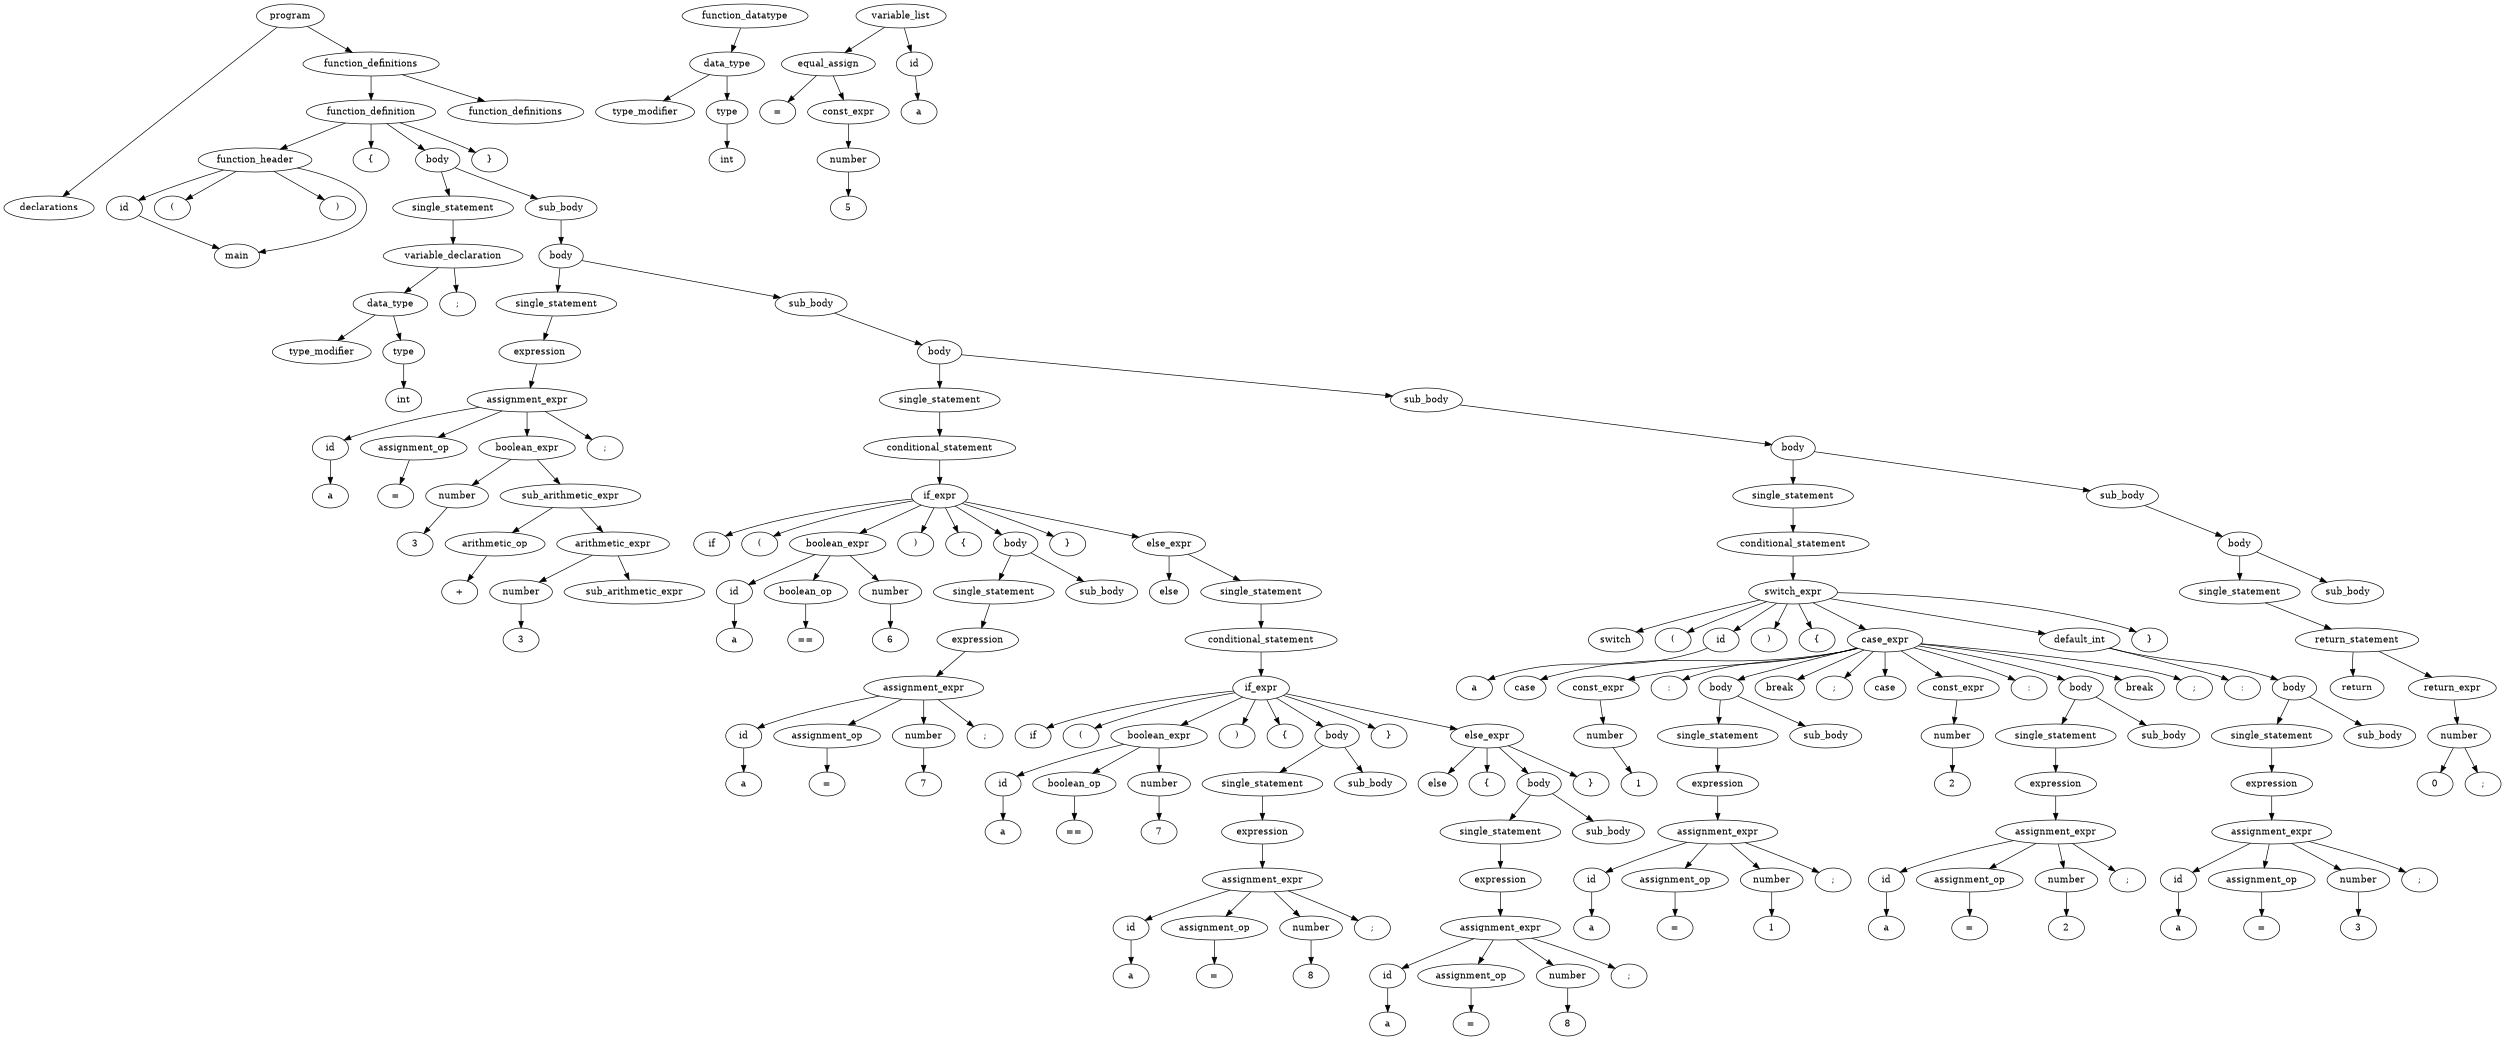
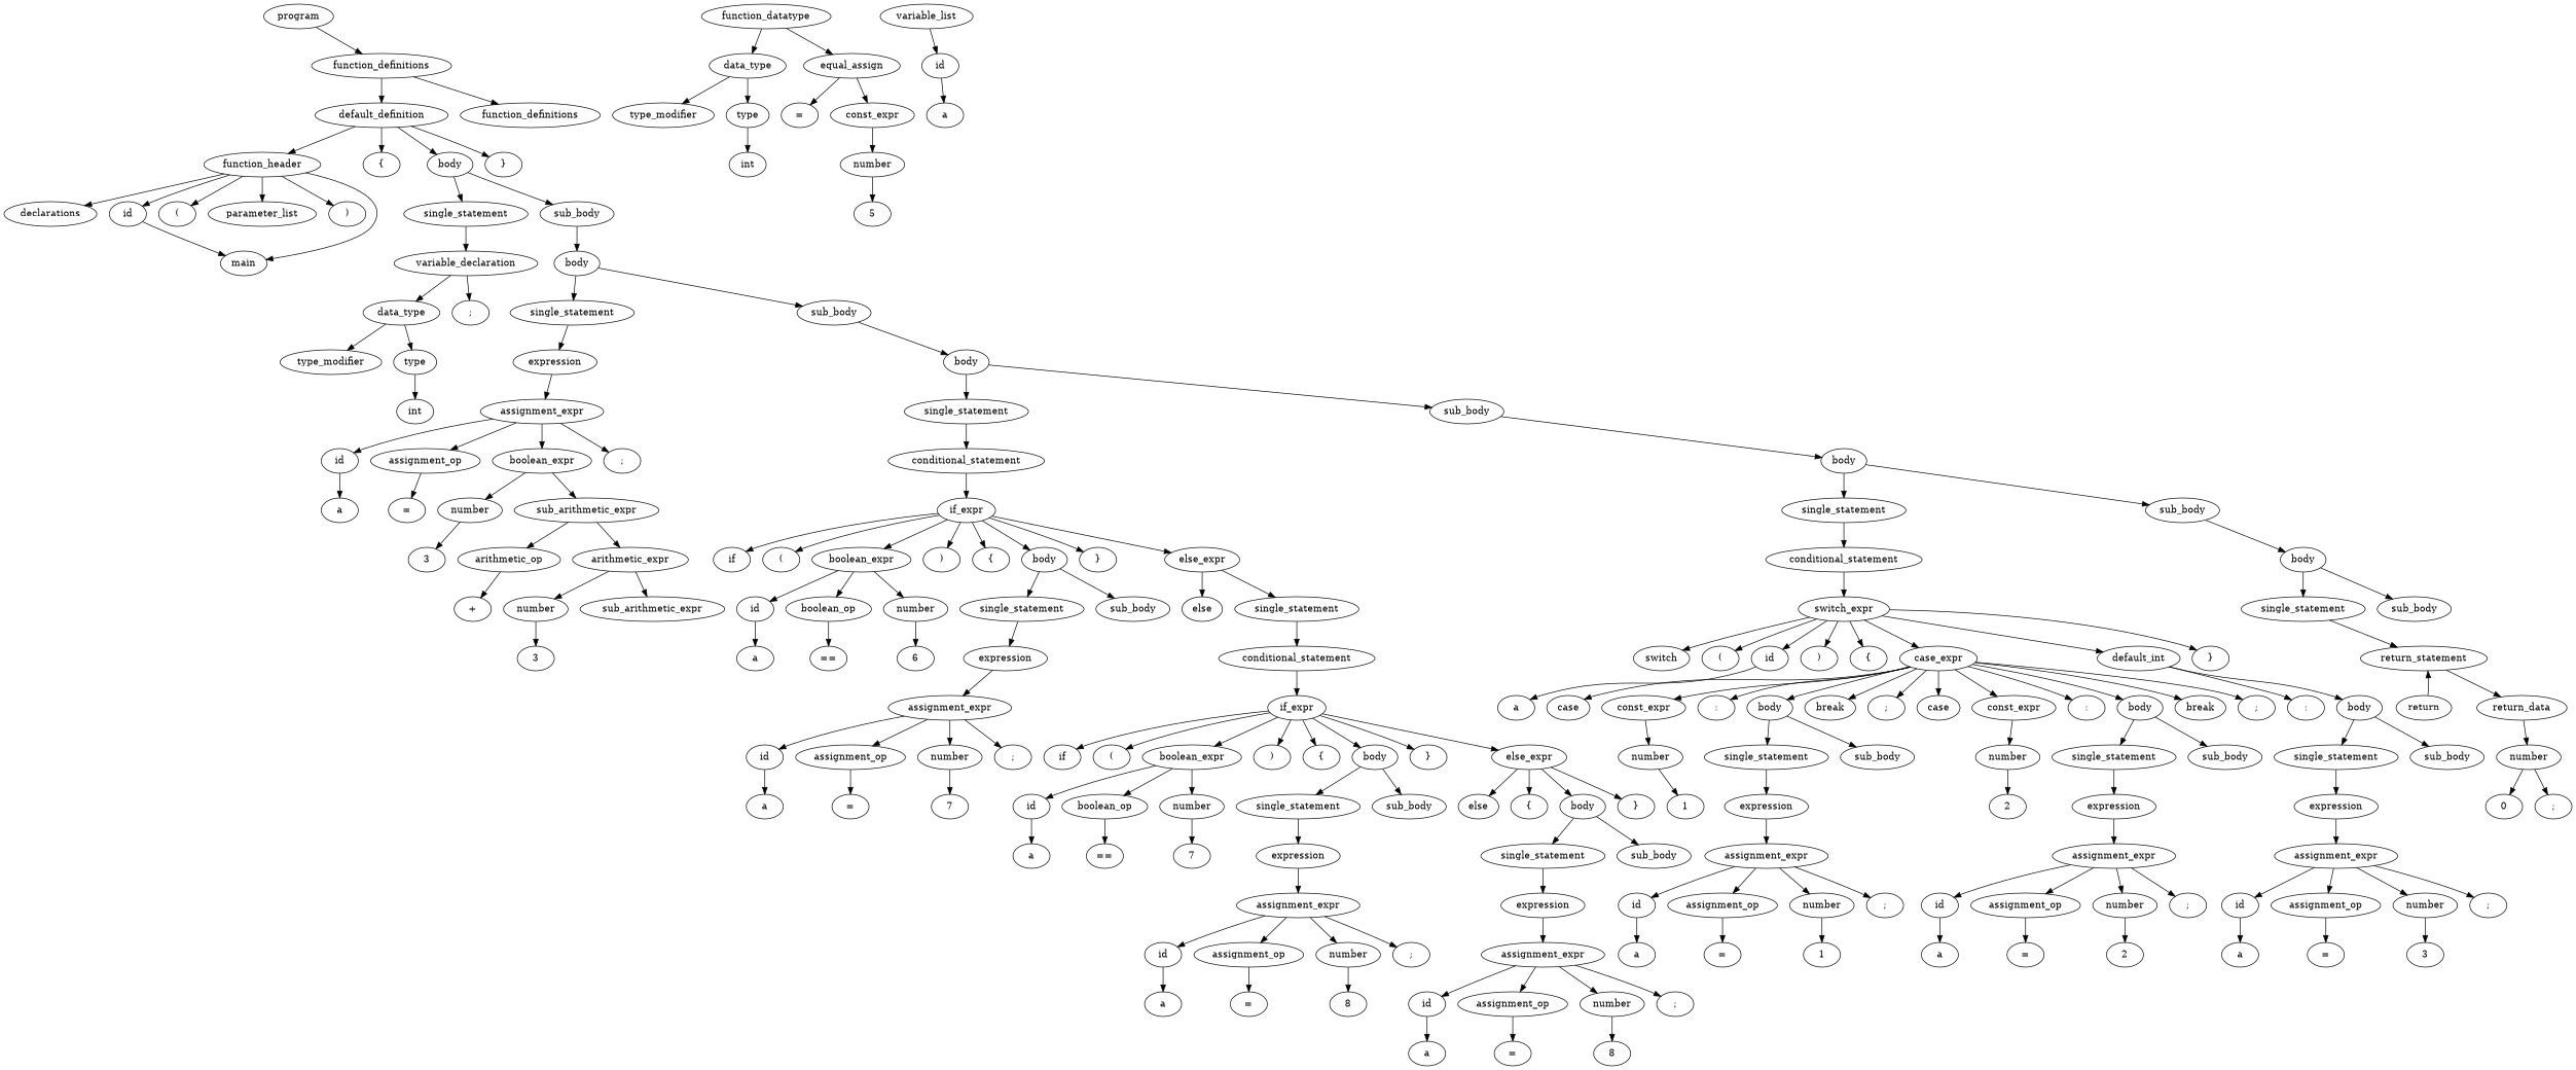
  digraph {
    n1 [label=program]
    n2 [label=declarations]
    n3 [label=function_definitions]
-   n4 [label=function_definition]
+   n4 [label=default_definition]
    n5 [label=function_definitions]
    n6 [label=function_header]
    n7 [label="{"]
    n8 [label=body]
    n9 [label="}"]
    n10 [label=id]
    n11 [label="("]
+   n12 [label=parameter_list]
    n13 [label=")"]
    n14 [label=main]
    n15 [label=single_statement]
    n16 [label=sub_body]
    n17 [label=function_datatype]
    n18 [label=data_type]
    n19 [label=type_modifier]
    n20 [label=type]
    n21 [label=int]
    n22 [label=variable_declaration]
    n23 [label=body]
    n24 [label=data_type]
    n25 [label=";"]
    n26 [label=type_modifier]
    n27 [label=type]
    n28 [label=variable_list]
    n29 [label=id]
    n30 [label=equal_assign]
    n31 [label=int]
    n32 [label=a]
    n33 [label="="]
    n34 [label=const_expr]
    n35 [label=number]
    n36 [label=5]
    n37 [label=single_statement]
    n38 [label=sub_body]
    n39 [label=expression]
    n40 [label=body]
    n41 [label=assignment_expr]
    n42 [label=id]
    n43 [label=assignment_op]
    n44 [label=boolean_expr]
    n45 [label=";"]
    n46 [label=a]
    n47 [label="="]
    n48 [label=number]
    n49 [label=sub_arithmetic_expr]
    n50 [label=3]
    n51 [label=arithmetic_op]
    n52 [label=arithmetic_expr]
    n53 [label="+"]
    n54 [label=number]
    n55 [label=sub_arithmetic_expr]
    n56 [label=3]
    n57 [label=single_statement]
    n58 [label=sub_body]
    n59 [label=conditional_statement]
    n60 [label=body]
    n61 [label=if_expr]
    n62 [label=if]
    n63 [label="("]
    n64 [label=boolean_expr]
    n65 [label=")"]
    n66 [label="{"]
    n67 [label=body]
    n68 [label="}"]
    n69 [label=else_expr]
    n70 [label=id]
    n71 [label=boolean_op]
    n72 [label=number]
    n73 [label=single_statement]
    n74 [label=sub_body]
    n75 [label=else]
    n76 [label=single_statement]
    n77 [label=a]
    n78 [label="=="]
    n79 [label=6]
    n80 [label=expression]
    n81 [label=assignment_expr]
    n82 [label=id]
    n83 [label=assignment_op]
    n84 [label=number]
    n85 [label=";"]
    n86 [label=a]
    n87 [label="="]
    n88 [label=7]
    n89 [label=conditional_statement]
    n90 [label=if_expr]
    n91 [label=if]
    n92 [label="("]
    n93 [label=boolean_expr]
    n94 [label=")"]
    n95 [label="{"]
    n96 [label=body]
    n97 [label="}"]
    n98 [label=else_expr]
    n99 [label=id]
    n100 [label=boolean_op]
    n101 [label=number]
    n102 [label=single_statement]
    n103 [label=sub_body]
    n104 [label=else]
    n105 [label="{"]
    n106 [label=body]
    n107 [label="}"]
    n108 [label=a]
    n109 [label="=="]
    n110 [label=7]
    n111 [label=expression]
    n112 [label=assignment_expr]
    n113 [label=id]
    n114 [label=assignment_op]
    n115 [label=number]
    n116 [label=";"]
    n117 [label=a]
    n118 [label="="]
    n119 [label=8]
    n120 [label=single_statement]
    n121 [label=sub_body]
    n122 [label=expression]
    n123 [label=assignment_expr]
    n124 [label=id]
    n125 [label=assignment_op]
    n126 [label=number]
    n127 [label=";"]
    n128 [label=a]
    n129 [label="="]
    n130 [label=8]
    n131 [label=single_statement]
    n132 [label=sub_body]
    n133 [label=conditional_statement]
    n134 [label=body]
    n135 [label=switch_expr]
    n136 [label=switch]
    n137 [label="("]
    n138 [label=id]
    n139 [label=")"]
    n140 [label="{"]
    n141 [label=case_expr]
    n142 [label=default_int]
    n143 [label="}"]
    n144 [label=a]
    n145 [label=case]
    n146 [label=const_expr]
    n147 [label=":"]
    n148 [label=body]
    n149 [label=break]
    n150 [label=";"]
    n151 [label=case]
    n152 [label=const_expr]
    n153 [label=":"]
    n154 [label=body]
    n155 [label=break]
    n156 [label=";"]
    n157 [label=":"]
    n158 [label=body]
    n159 [label=number]
    n160 [label=single_statement]
    n161 [label=sub_body]
    n162 [label=number]
    n163 [label=single_statement]
    n164 [label=sub_body]
    n165 [label=1]
    n166 [label=expression]
    n167 [label=assignment_expr]
    n168 [label=id]
    n169 [label=assignment_op]
    n170 [label=number]
    n171 [label=";"]
    n172 [label=a]
    n173 [label="="]
    n174 [label=1]
    n175 [label=2]
    n176 [label=expression]
    n177 [label=assignment_expr]
    n178 [label=id]
    n179 [label=assignment_op]
    n180 [label=number]
    n181 [label=";"]
    n182 [label=a]
    n183 [label="="]
    n184 [label=2]
    n185 [label=single_statement]
    n186 [label=sub_body]
    n187 [label=expression]
    n188 [label=assignment_expr]
    n189 [label=id]
    n190 [label=assignment_op]
    n191 [label=number]
    n192 [label=";"]
    n193 [label=a]
    n194 [label="="]
    n195 [label=3]
    n196 [label=single_statement]
    n197 [label=sub_body]
    n198 [label=return_statement]
    n199 [label=return]
-   n200 [label=return_expr]
+   n200 [label=return_data]
    n201 [label=number]
    n202 [label=0]
    n203 [label=";"]
-   n1 -> n2
+   n6 -> n2
    n1 -> n3
    n3 -> n4
    n3 -> n5
    n4 -> n6
    n4 -> n7
    n4 -> n8
    n4 -> n9
    n6 -> n10
    n6 -> n11
+   n6 -> n12
    n6 -> n13
    n6 -> n14
    n8 -> n15
    n8 -> n16
    n10 -> n14
    n15 -> n22
    n16 -> n23
    n17 -> n18
    n18 -> n19
    n18 -> n20
    n20 -> n21
    n22 -> n24
    n22 -> n25
    n23 -> n37
    n23 -> n38
    n24 -> n26
    n24 -> n27
    n27 -> n31
    n28 -> n29
-   n28 -> n30
+   n17 -> n30
    n29 -> n32
    n30 -> n33
    n30 -> n34
    n34 -> n35
    n35 -> n36
    n37 -> n39
    n38 -> n40
    n39 -> n41
    n40 -> n57
    n40 -> n58
    n41 -> n42
    n41 -> n43
    n41 -> n44
    n41 -> n45
    n42 -> n46
    n43 -> n47
    n44 -> n48
    n44 -> n49
    n48 -> n50
    n49 -> n51
    n49 -> n52
    n51 -> n53
    n52 -> n54
    n52 -> n55
    n54 -> n56
    n57 -> n59
    n58 -> n60
    n59 -> n61
    n60 -> n131
    n60 -> n132
    n61 -> n62
    n61 -> n63
    n61 -> n64
    n61 -> n65
    n61 -> n66
    n61 -> n67
    n61 -> n68
    n61 -> n69
    n64 -> n70
    n64 -> n71
    n64 -> n72
    n67 -> n73
    n67 -> n74
    n69 -> n75
    n69 -> n76
    n70 -> n77
    n71 -> n78
    n72 -> n79
    n73 -> n80
    n76 -> n89
    n80 -> n81
    n81 -> n82
    n81 -> n83
    n81 -> n84
    n81 -> n85
    n82 -> n86
    n83 -> n87
    n84 -> n88
    n89 -> n90
    n90 -> n91
    n90 -> n92
    n90 -> n93
    n90 -> n94
    n90 -> n95
    n90 -> n96
    n90 -> n97
    n90 -> n98
    n93 -> n99
    n93 -> n100
    n93 -> n101
    n96 -> n102
    n96 -> n103
    n98 -> n104
    n98 -> n105
    n98 -> n106
    n98 -> n107
    n99 -> n108
    n100 -> n109
    n101 -> n110
    n102 -> n111
    n106 -> n120
    n106 -> n121
    n111 -> n112
    n112 -> n113
    n112 -> n114
    n112 -> n115
    n112 -> n116
    n113 -> n117
    n114 -> n118
    n115 -> n119
    n120 -> n122
    n122 -> n123
    n123 -> n124
    n123 -> n125
    n123 -> n126
    n123 -> n127
    n124 -> n128
    n125 -> n129
    n126 -> n130
    n131 -> n133
    n132 -> n134
    n133 -> n135
    n134 -> n196
    n134 -> n197
    n135 -> n136
    n135 -> n137
    n135 -> n138
    n135 -> n139
    n135 -> n140
    n135 -> n141
    n135 -> n142
    n135 -> n143
    n138 -> n144
    n141 -> n145
    n141 -> n146
    n141 -> n147
    n141 -> n148
    n141 -> n149
    n141 -> n150
    n141 -> n151
    n141 -> n152
    n141 -> n153
    n141 -> n154
    n141 -> n155
    n141 -> n156
    n142 -> n157
    n142 -> n158
    n146 -> n159
    n148 -> n160
    n148 -> n161
    n152 -> n162
    n154 -> n163
    n154 -> n164
    n158 -> n185
    n158 -> n186
    n159 -> n165
    n160 -> n166
    n162 -> n175
    n163 -> n176
    n166 -> n167
    n167 -> n168
    n167 -> n169
    n167 -> n170
    n167 -> n171
    n168 -> n172
    n169 -> n173
    n170 -> n174
    n176 -> n177
    n177 -> n178
    n177 -> n179
    n177 -> n180
    n177 -> n181
    n178 -> n182
    n179 -> n183
    n180 -> n184
    n185 -> n187
    n187 -> n188
    n188 -> n189
    n188 -> n190
    n188 -> n191
    n188 -> n192
    n189 -> n193
    n190 -> n194
    n191 -> n195
    n196 -> n198
-   n198 -> n199
+   n199 -> n198
    n198 -> n200
    n200 -> n201
    n201 -> n202
    n201 -> n203
  }
